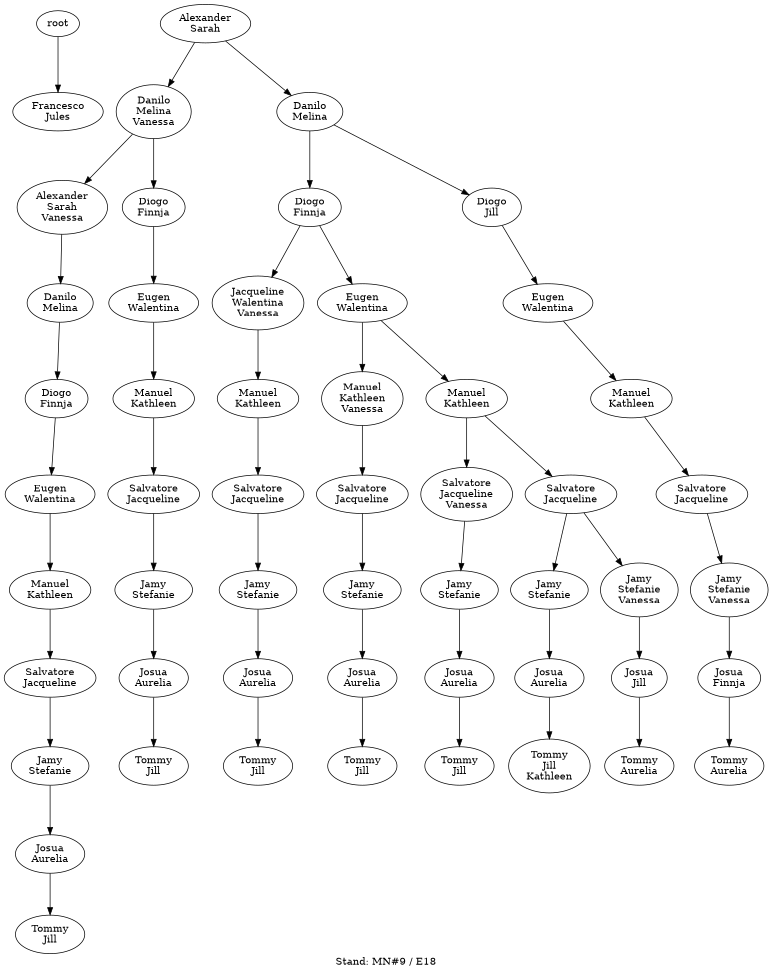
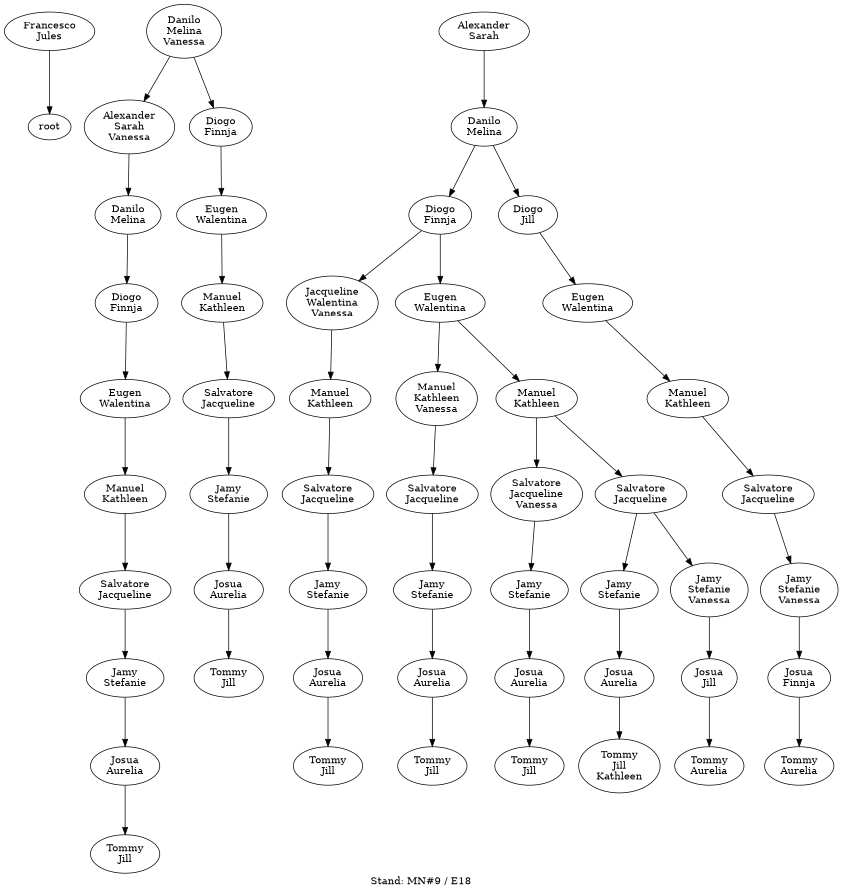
  digraph {
    label="Stand: MN#9 / E18"
    labelloc=b
    ranksep=0.8
    n1 [label="Francesco\nJules"]
    n2 [label="Alexander\nSarah\nVanessa"]
    n3 [label="Danilo\nMelina"]
    n4 [label="Alexander\nSarah"]
    n5 [label="Danilo\nMelina\nVanessa"]
    n6 [label="Danilo\nMelina"]
    root
    n8 [label="Diogo\nFinnja"]
    n9 [label="Eugen\nWalentina"]
    n10 [label="Manuel\nKathleen"]
    n11 [label="Salvatore\nJacqueline"]
    n12 [label="Jamy\nStefanie"]
    n13 [label="Josua\nAurelia"]
    n14 [label="Tommy\nJill"]
    n15 [label="Diogo\nFinnja"]
    n16 [label="Diogo\nFinnja"]
    n17 [label="Diogo\nJill"]
    n18 [label="Eugen\nWalentina"]
    n19 [label="Manuel\nKathleen"]
    n20 [label="Salvatore\nJacqueline"]
    n21 [label="Jamy\nStefanie"]
    n22 [label="Josua\nAurelia"]
    n23 [label="Tommy\nJill"]
    n24 [label="Jacqueline\nWalentina\nVanessa"]
    n25 [label="Eugen\nWalentina"]
    n26 [label="Eugen\nWalentina"]
    n27 [label="Manuel\nKathleen"]
    n28 [label="Manuel\nKathleen\nVanessa"]
    n29 [label="Manuel\nKathleen"]
    n30 [label="Salvatore\nJacqueline"]
    n31 [label="Jamy\nStefanie"]
    n32 [label="Josua\nAurelia"]
    n33 [label="Tommy\nJill"]
    n34 [label="Salvatore\nJacqueline"]
    n35 [label="Salvatore\nJacqueline\nVanessa"]
    n36 [label="Salvatore\nJacqueline"]
    n37 [label="Jamy\nStefanie"]
    n38 [label="Josua\nAurelia"]
    n39 [label="Tommy\nJill"]
    n40 [label="Jamy\nStefanie"]
    n41 [label="Jamy\nStefanie"]
    n42 [label="Jamy\nStefanie\nVanessa"]
    n43 [label="Josua\nAurelia"]
    n44 [label="Tommy\nJill"]
    n45 [label="Josua\nAurelia"]
    n46 [label="Josua\nJill"]
    n47 [label="Tommy\nJill\nKathleen"]
    n48 [label="Manuel\nKathleen"]
    n49 [label="Salvatore\nJacqueline"]
    n50 [label="Jamy\nStefanie\nVanessa"]
    n51 [label="Josua\nFinnja"]
    n52 [label="Tommy\nAurelia"]
    n53 [label="Tommy\nAurelia"]
    n2 -> n3
    n3 -> n8
-   n4 -> n5
    n4 -> n6
    n5 -> n2
    n5 -> n15
    n6 -> n16
    n6 -> n17
-   root -> n1
+   n1 -> root
    n8 -> n9
    n9 -> n10
    n10 -> n11
    n11 -> n12
    n12 -> n13
    n13 -> n14
    n15 -> n18
    n16 -> n24
    n16 -> n25
    n17 -> n26
    n18 -> n19
    n19 -> n20
    n20 -> n21
    n21 -> n22
    n22 -> n23
    n24 -> n27
    n25 -> n28
    n25 -> n29
    n26 -> n48
    n27 -> n30
    n28 -> n34
    n29 -> n35
    n29 -> n36
    n30 -> n31
    n31 -> n32
    n32 -> n33
    n34 -> n37
    n35 -> n40
    n36 -> n41
    n36 -> n42
    n37 -> n38
    n38 -> n39
    n40 -> n43
    n41 -> n45
    n42 -> n46
    n43 -> n44
    n45 -> n47
    n46 -> n53
    n48 -> n49
    n49 -> n50
    n50 -> n51
    n51 -> n52
  }
